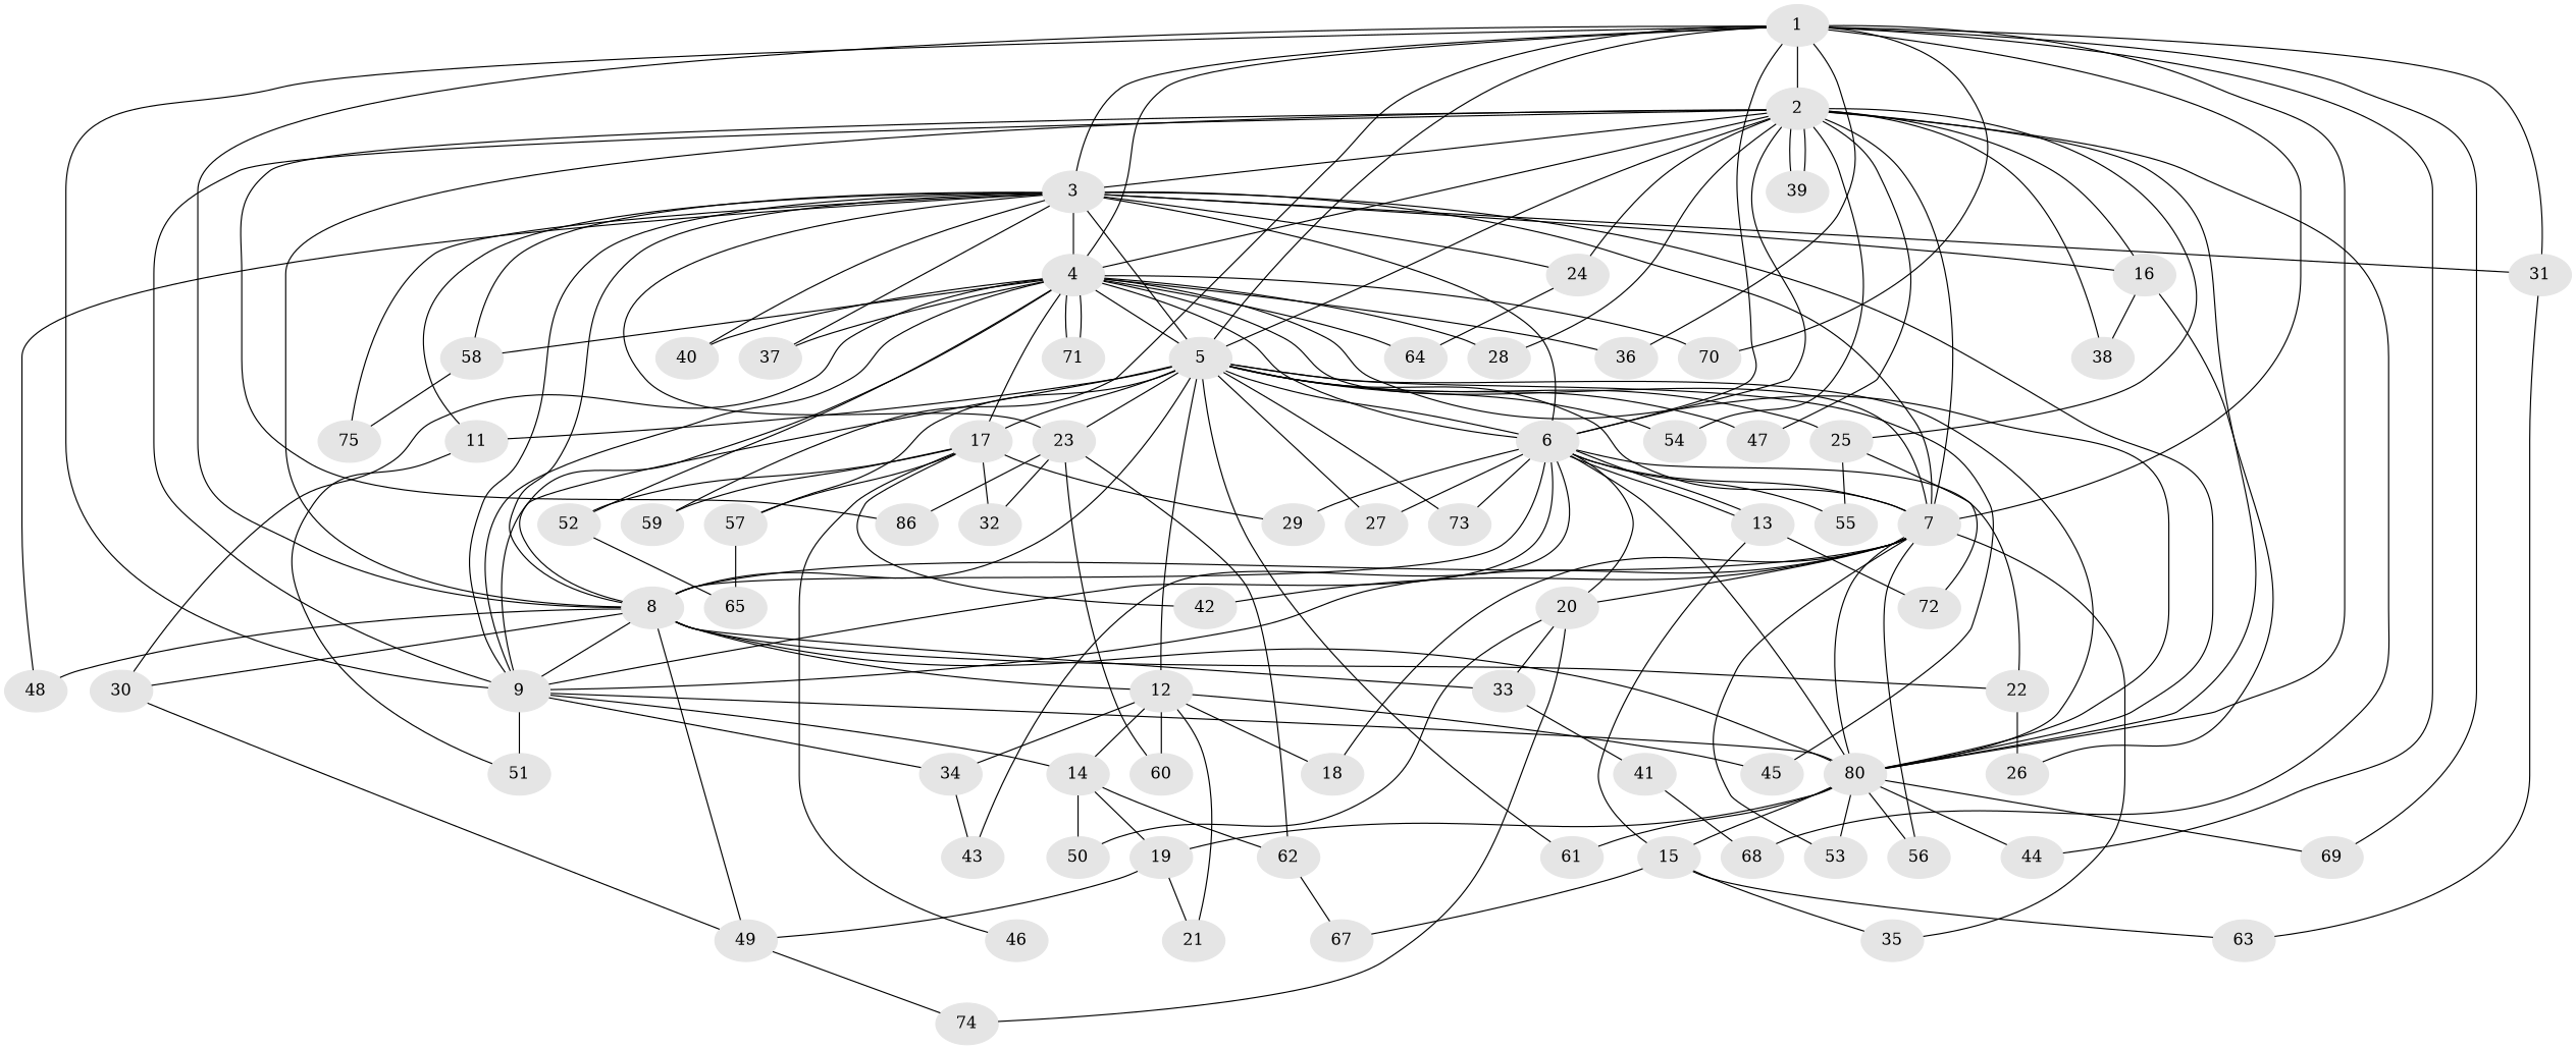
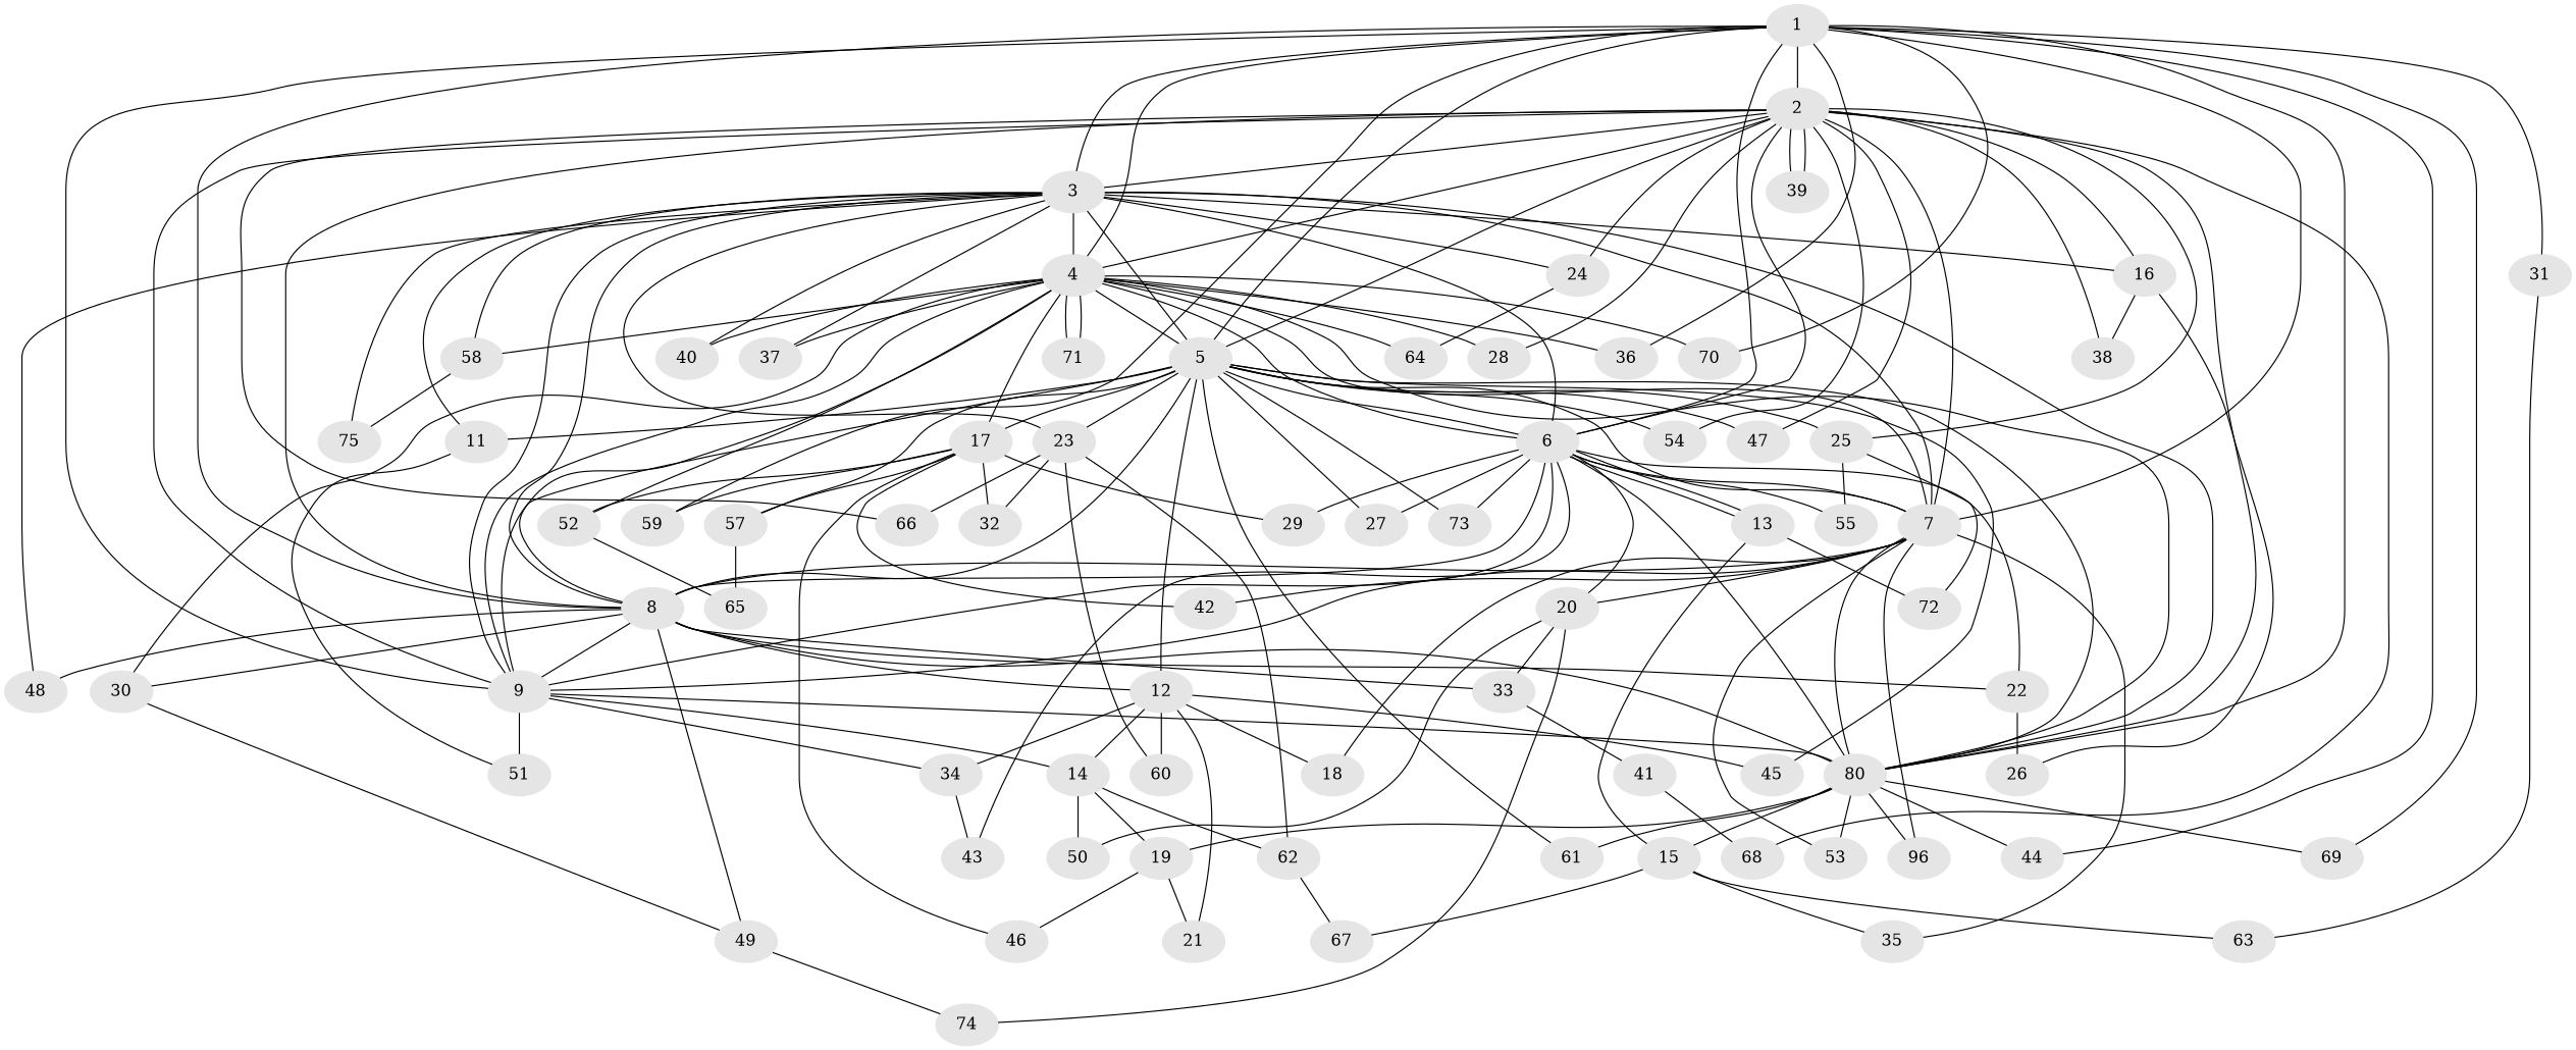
  graph {
    node [color=gray90 style=filled]
    1
    2
    3
    4
    5
    6
    7
    8
    9
    n10 [label=80]
    31
    36
    44
    59
    69
    70
    16
    24
    25
    28
    38
    39
    47
    54
-   66 [label=86]
+   66
    68
    11
    23
    37
    40
    48
    58
    75
    17
    30
    52
    64
    71
    12
    27
    45
    57
    61
    73
    13
    20
    22
    29
    43
    55
    18
    35
    42
    53
-   56
+   56 [label=96]
    33
    49
    14
    34
    51
    15
    19
    63
    26
    72
    60
    62
    32
    46
    65
    21
    50
    74
    41
    67
    1 -- 2
    1 -- 3
    1 -- 4
    1 -- 5
    1 -- 6
    1 -- 7
    1 -- 8
    1 -- 9
    1 -- n10
    1 -- 31
    1 -- 36
    1 -- 44
    1 -- 59
    1 -- 69
    1 -- 70
    2 -- 3
    2 -- 4
    2 -- 5
    2 -- 6
    2 -- 7
    2 -- 8
    2 -- 9
    2 -- n10
    2 -- 16
    2 -- 24
    2 -- 25
    2 -- 28
    2 -- 38
    2 -- 39
    2 -- 39
    2 -- 47
    2 -- 54
    2 -- 66
    2 -- 68
    3 -- 4
    3 -- 5
    3 -- 6
    3 -- 7
    3 -- 8
    3 -- 9
    3 -- n10
-   3 -- 31
    3 -- 16
    3 -- 24
    3 -- 11
    3 -- 23
    3 -- 37
    3 -- 40
    3 -- 48
    3 -- 58
    3 -- 75
    4 -- 5
    4 -- 6
    4 -- 7
    4 -- 8
    4 -- 9
    4 -- n10
    4 -- 36
    4 -- 70
    4 -- 28
    4 -- 37
    4 -- 40
    4 -- 58
    4 -- 17
    4 -- 30
    4 -- 52
    4 -- 64
    4 -- 71
    4 -- 71
    5 -- 6
    5 -- 7
    5 -- 8
    5 -- 9
    5 -- n10
    5 -- 25
    5 -- 47
    5 -- 54
    5 -- 11
    5 -- 23
    5 -- 17
    5 -- 12
    5 -- 27
    5 -- 45
    5 -- 57
    5 -- 61
    5 -- 73
    6 -- 7
    6 -- 8
    6 -- 9
    6 -- n10
    6 -- 27
    6 -- 73
    6 -- 13
    6 -- 13
    6 -- 20
    6 -- 22
    6 -- 29
    6 -- 43
    6 -- 55
    7 -- 8
    7 -- 9
    7 -- n10
    7 -- 20
    7 -- 18
    7 -- 35
    7 -- 42
    7 -- 53
    7 -- 56
    8 -- 9
    8 -- n10
    8 -- 48
    8 -- 30
    8 -- 12
    8 -- 22
    8 -- 33
    8 -- 49
    9 -- n10
    9 -- 14
    9 -- 34
    9 -- 51
    n10 -- 44
    n10 -- 69
    n10 -- 61
    n10 -- 53
    n10 -- 56
    n10 -- 15
    n10 -- 19
    31 -- 63
    16 -- 38
    16 -- 26
    24 -- 64
    25 -- 55
    25 -- 72
    11 -- 51
    23 -- 66
    23 -- 60
    23 -- 62
    23 -- 32
    58 -- 75
    17 -- 59
    17 -- 52
    17 -- 57
    17 -- 29
    17 -- 42
    17 -- 32
    17 -- 46
    30 -- 49
    52 -- 65
    12 -- 45
    12 -- 18
    12 -- 14
    12 -- 34
    12 -- 60
    12 -- 21
    57 -- 65
    13 -- 15
    13 -- 72
    20 -- 33
    20 -- 50
    20 -- 74
    22 -- 26
    33 -- 41
    49 -- 74
    14 -- 19
    14 -- 62
    14 -- 50
    34 -- 43
    15 -- 35
    15 -- 63
    15 -- 67
-   19 -- 49
+   19 -- 46
    19 -- 21
    62 -- 67
    41 -- 68
  }
